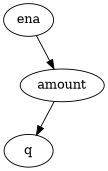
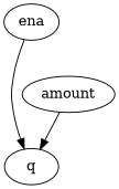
  strict digraph {
    node [importance=1.99999918436]
    q [complexity=0 importance=0.454545232098 rank=0.0]
    ena [complexity=2 rank=0.99999959218]
    amount [complexity=1 rank=1.99999918436]
-   ena -> amount
+   ena -> q
    amount -> q
  }
